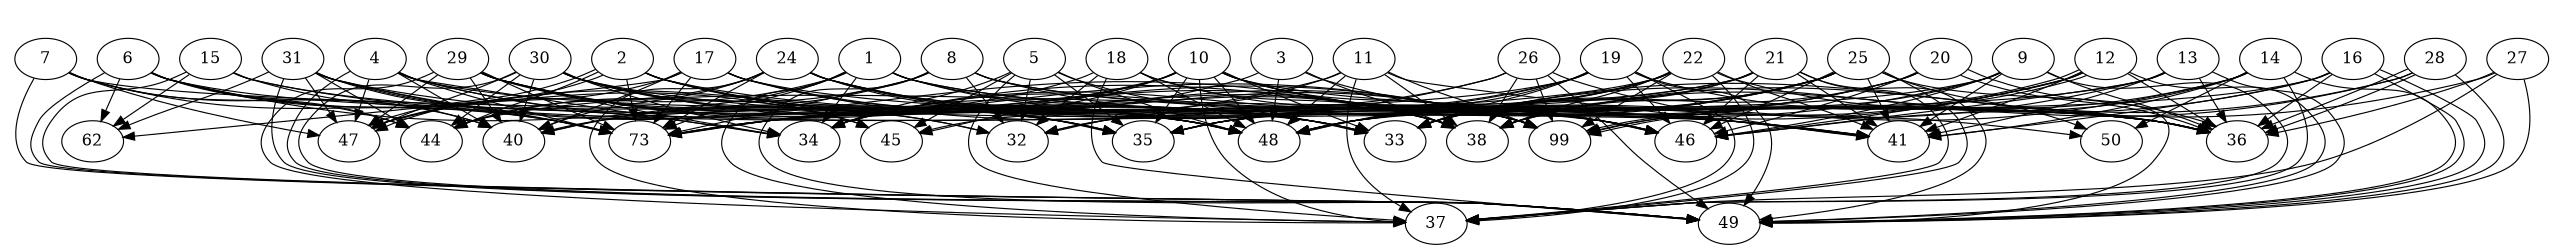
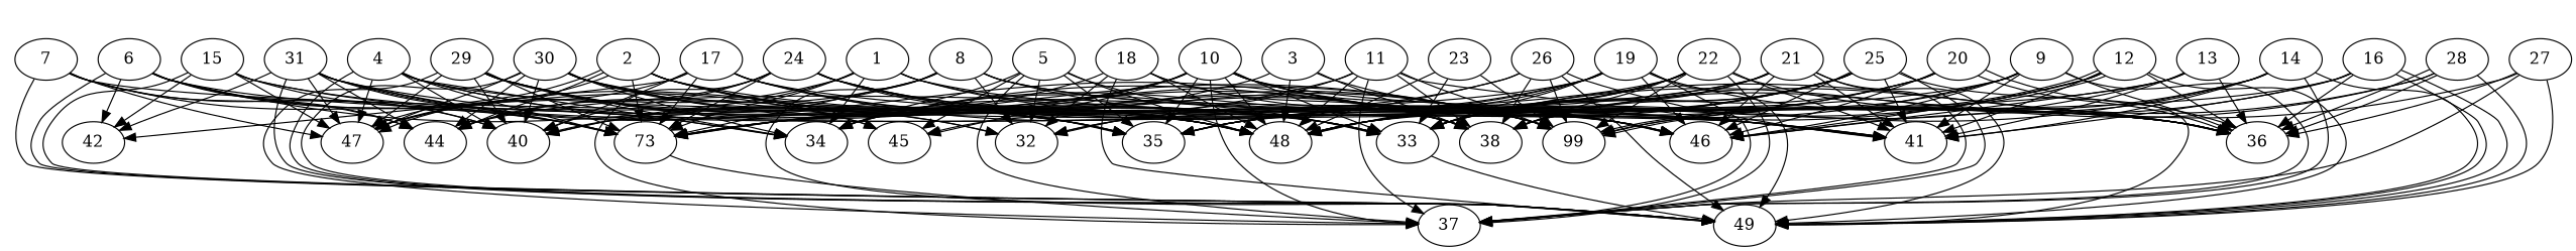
  digraph {
    node [alpha=0.07]
    1 [expect_size=44086272]
    33 [alpha=0.15 expect_size=49694720]
    34 [alpha=0.10 expect_size=44644352]
    36 [alpha=0.01 expect_size=50119680]
    37 [alpha=0.10 expect_size=44650496]
    38 [alpha=0.20 expect_size=14028800]
    40 [alpha=0.19 expect_size=32246784]
    n8 [alpha=0.10 expect_size=44783616 label=73]
    47 [alpha=0.09 expect_size=28024832]
-   50 [alpha=0.09 expect_size=38409216]
    2 [alpha=0.08 expect_size=29729792]
    35 [expect_size=41022464]
    44 [alpha=0.17 expect_size=32475136]
    48 [alpha=0.06 expect_size=50646016]
    3 [alpha=0.20 expect_size=34399232]
    46 [alpha=0.14 expect_size=24532992]
    4 [alpha=0.04 expect_size=32121856]
    49 [alpha=0.01 expect_size=49551360]
    5 [alpha=0.16 expect_size=16534528]
    32 [alpha=0.18 expect_size=29293568]
    45 [alpha=0.12 expect_size=8569856]
    6 [alpha=0.16 expect_size=25142272]
-   42 [alpha=0.04 expect_size=50427904 label=62]
+   42 [alpha=0.04 expect_size=50427904]
    7 [alpha=0.08 expect_size=41842688]
    41 [alpha=0.12 expect_size=6770688]
    8 [alpha=0.04 expect_size=24657920]
    9 [alpha=0.02 expect_size=7541760]
    n28 [alpha=0.15 expect_size=24856576 label=99]
    10 [alpha=0.01 expect_size=22999040]
    11 [alpha=0.10 expect_size=12869632]
    12 [alpha=0.15 expect_size=28366848]
    13 [expect_size=47877120]
    14 [expect_size=47498240]
    15 [alpha=0.20 expect_size=9519104]
    16 [alpha=0.06 expect_size=47276032]
    17 [alpha=0.08 expect_size=36843520]
    18 [alpha=0.16 expect_size=9580544]
    19 [alpha=0.15 expect_size=18913280]
    20 [alpha=0.05 expect_size=24080384]
    21 [alpha=0.12 expect_size=26681344]
    22 [alpha=0.09 expect_size=50395136]
+   23 [alpha=0.18 expect_size=38799360]
    24 [alpha=0.18 expect_size=7032832]
    25 [alpha=0.04 expect_size=23535616]
    26 [alpha=0.18 expect_size=22988800]
    27 [expect_size=36354048]
    28 [alpha=0.05 expect_size=8942592]
    29 [alpha=0.03 expect_size=47171584]
    30 [alpha=0.09 expect_size=36104192]
    31 [alpha=0.19 expect_size=48654336]
    1 -> 33
    1 -> 34
    1 -> 36
-   1 -> 37
+   n8 -> 37
    1 -> 38
    1 -> 40
    1 -> n8
    1 -> 47
-   1 -> 50
    2 -> 33
    2 -> 36
    2 -> 38
    2 -> n8
    2 -> 47
    2 -> 47
    2 -> 35
    2 -> 44
    2 -> 48
    3 -> 38
    3 -> n8
    3 -> 48
    3 -> 46
    4 -> 33
    4 -> 34
    4 -> 40
    4 -> n8
    4 -> 47
    4 -> 35
    4 -> 48
    4 -> 49
    5 -> 33
    5 -> 34
    5 -> 37
    5 -> 35
    5 -> 48
    5 -> 32
    5 -> 45
    6 -> 40
    6 -> n8
    6 -> 35
    6 -> 44
    6 -> 48
    6 -> 49
    6 -> 45
    6 -> 42
    7 -> 40
    7 -> n8
    7 -> 47
    7 -> 44
    7 -> 49
    7 -> 41
    8 -> 36
    8 -> 40
    8 -> n8
    8 -> 44
    8 -> 46
    8 -> 49
    8 -> 32
    8 -> 41
    9 -> 36
    9 -> 37
    9 -> 35
    9 -> 46
    9 -> 45
    9 -> 41
    9 -> n28
    10 -> 33
    10 -> 34
    10 -> 36
    10 -> 37
    10 -> n8
    10 -> 47
    10 -> 35
    10 -> 48
    10 -> 46
    10 -> 45
    10 -> 41
    10 -> n28
    11 -> 37
    11 -> 38
    11 -> n8
    11 -> 48
    11 -> 32
    11 -> 41
    11 -> n28
    12 -> 36
    12 -> 35
    12 -> 48
    12 -> 46
    12 -> 49
    12 -> 41
    12 -> n28
    12 -> n28
    13 -> 36
    13 -> 35
    13 -> 48
    13 -> 46
-   13 -> 49
+   33 -> 49
    13 -> 41
    14 -> 37
    14 -> 38
-   14 -> 50
    14 -> 48
    14 -> 46
    14 -> 49
    14 -> 41
    15 -> n8
+   15 -> 47
    15 -> 46
    15 -> 49
    15 -> 42
    15 -> 41
    16 -> 33
    16 -> 36
    16 -> 48
    16 -> 49
    16 -> 49
    16 -> 41
    17 -> 40
    17 -> n8
    17 -> 47
    17 -> 48
    17 -> 46
    17 -> 42
    17 -> 41
    17 -> n28
    18 -> 38
    18 -> n8
    18 -> 48
    18 -> 46
    18 -> 49
    18 -> 32
    19 -> 33
    19 -> 34
    19 -> 36
    19 -> 37
    19 -> n8
    19 -> 48
    19 -> 46
    19 -> 49
    19 -> 32
    20 -> 33
    20 -> 36
    20 -> 36
    20 -> 35
    20 -> 48
    20 -> 46
    21 -> 33
    21 -> 37
    21 -> 38
    21 -> 40
    21 -> 44
    21 -> 46
    21 -> 49
    21 -> 41
    22 -> 33
    22 -> 36
    22 -> 37
    22 -> 38
    22 -> n8
    22 -> 35
    22 -> 48
    22 -> 41
    22 -> n28
+   23 -> 33
+   23 -> 48
+   23 -> n28
    24 -> 37
    24 -> 38
    24 -> 40
    24 -> n8
    24 -> 35
    24 -> 44
    24 -> 48
    24 -> 46
    24 -> n28
    25 -> 33
    25 -> 34
    25 -> 37
    25 -> 38
-   25 -> 50
    25 -> 35
    25 -> 48
    25 -> 46
    25 -> 49
    25 -> 32
    25 -> 41
    26 -> 34
    26 -> 38
    26 -> n8
    26 -> 49
    26 -> 41
    26 -> n28
    27 -> 33
    27 -> 36
    27 -> 37
    27 -> 49
    28 -> 36
    28 -> 36
    28 -> 38
    28 -> 49
    28 -> n28
    29 -> 33
    29 -> 34
    29 -> 37
    29 -> 40
    29 -> n8
    29 -> 47
    29 -> 35
    29 -> 48
    29 -> 32
    29 -> n28
    30 -> 33
    30 -> 34
    30 -> 36
    30 -> 40
    30 -> 47
    30 -> 44
    30 -> 49
    30 -> 32
    30 -> 45
    30 -> n28
    31 -> 34
    31 -> 36
    31 -> 38
    31 -> n8
    31 -> 47
    31 -> 44
    31 -> 48
    31 -> 49
    31 -> 42
  }
